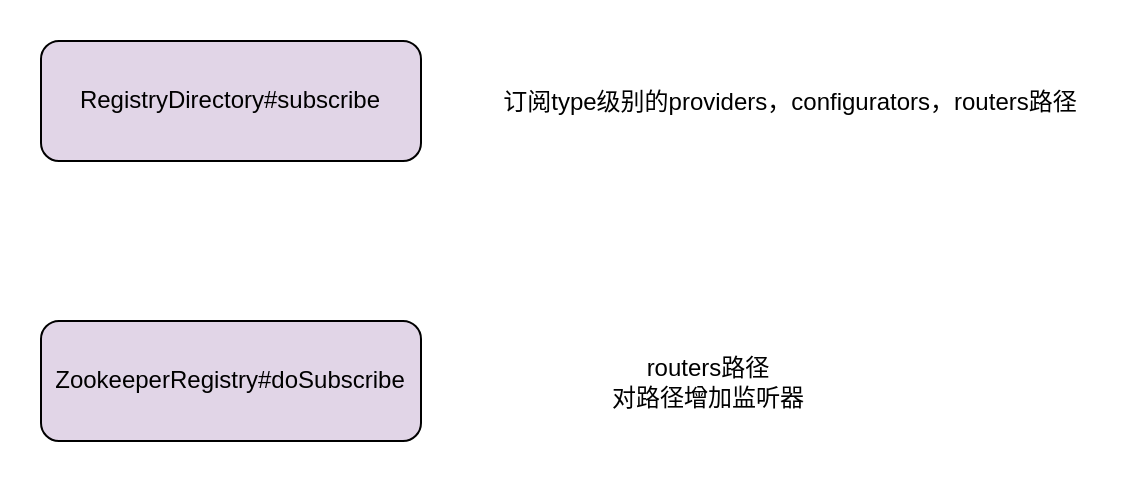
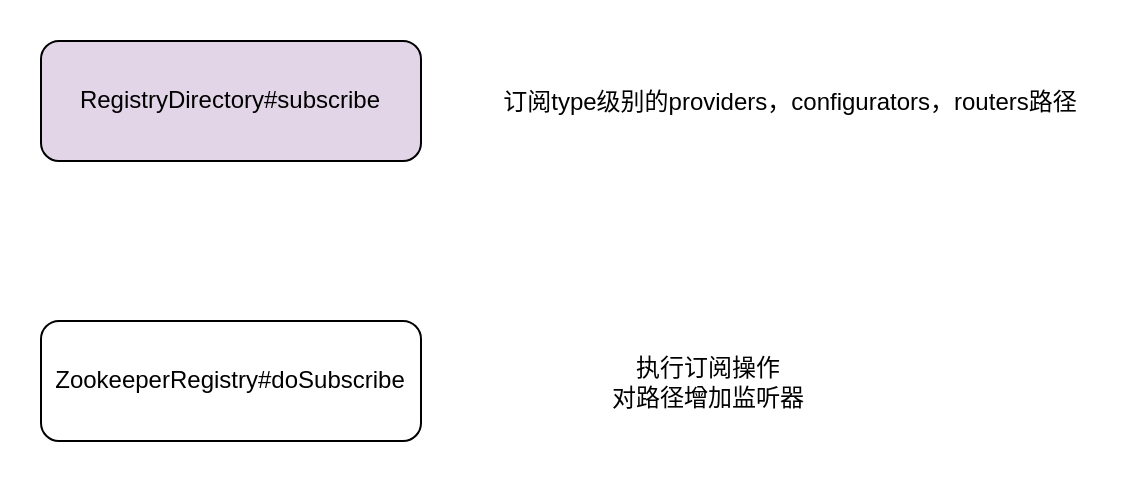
  <mxCell id="0" />
  <mxCell id="1" parent="0" />
  <mxCell id="2" value="RegistryDirectory#subscribe" style="rounded=1;whiteSpace=wrap;html=1;fillColor=#e1d5e7;" vertex="1" parent="1"><mxGeometry x="20" y="20" width="190" height="60" as="geometry" /></mxCell>
  <mxCell id="3" value="订阅type级别的providers，configurators，routers路径" style="text;html=1;strokeColor=none;fillColor=none;align=center;verticalAlign=middle;whiteSpace=wrap;rounded=0;" vertex="1" parent="1"><mxGeometry x="240" y="50" width="310" as="geometry" /></mxCell>
- <mxCell id="4" value="ZookeeperRegistry#doSubscribe" style="rounded=1;whiteSpace=wrap;html=1;fillColor=#e1d5e7;" vertex="1" parent="1"><mxGeometry x="20" y="160" width="190" height="60" as="geometry" /></mxCell>
- <mxCell id="5" value="routers路径&lt;br&gt;对路径增加监听器" style="text;html=1;strokeColor=none;fillColor=none;align=center;verticalAlign=middle;whiteSpace=wrap;rounded=0;" vertex="1" parent="1"><mxGeometry x="199" y="190" width="310" as="geometry" /></mxCell>
+ <mxCell id="4" value="ZookeeperRegistry#doSubscribe" style="rounded=1;whiteSpace=wrap;html=1;" vertex="1" parent="1"><mxGeometry x="20" y="160" width="190" height="60" as="geometry" /></mxCell>
+ <mxCell id="5" value="执行订阅操作&lt;br&gt;对路径增加监听器" style="text;html=1;strokeColor=none;fillColor=none;align=center;verticalAlign=middle;whiteSpace=wrap;rounded=0;" vertex="1" parent="1"><mxGeometry x="199" y="190" width="310" as="geometry" /></mxCell>
